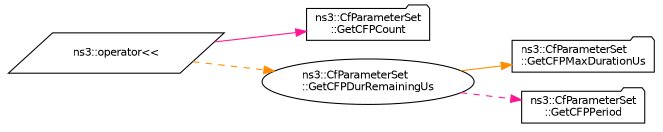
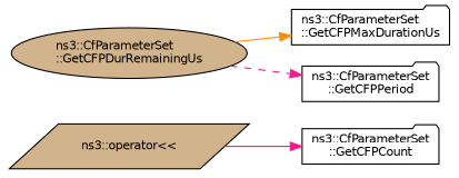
  digraph {
    rankdir=LR
    node [color=black fillcolor=white fontname=Helvetica fontsize=10 shape=folder style=filled]
    edge [color=deeppink fontname=Helvetica fontsize=10 labelfontname=Helvetica labelfontsize=10 style=solid]
-   n1 [fontcolor=black height=0.2 label="ns3::operator\<\<" shape=parallelogram width=0.4]
+   n1 [fillcolor=tan fontcolor=black height=0.2 label="ns3::operator\<\<" shape=parallelogram width=0.4]
    n2 [height=0.2 label="ns3::CfParameterSet\l::GetCFPCount" width=0.4]
-   n3 [height=0.2 label="ns3::CfParameterSet\l::GetCFPDurRemainingUs" shape=ellipse width=0.4]
+   n3 [fillcolor=tan height=0.2 label="ns3::CfParameterSet\l::GetCFPDurRemainingUs" shape=ellipse width=0.4]
    n4 [height=0.2 label="ns3::CfParameterSet\l::GetCFPMaxDurationUs" width=0.4]
    n5 [height=0.2 label="ns3::CfParameterSet\l::GetCFPPeriod" width=0.4]
    n1 -> n2
-   n1 -> n3 [color=darkorange style=dashed]
    n3 -> n4 [color=darkorange]
    n3 -> n5 [style=dashed]
  }
